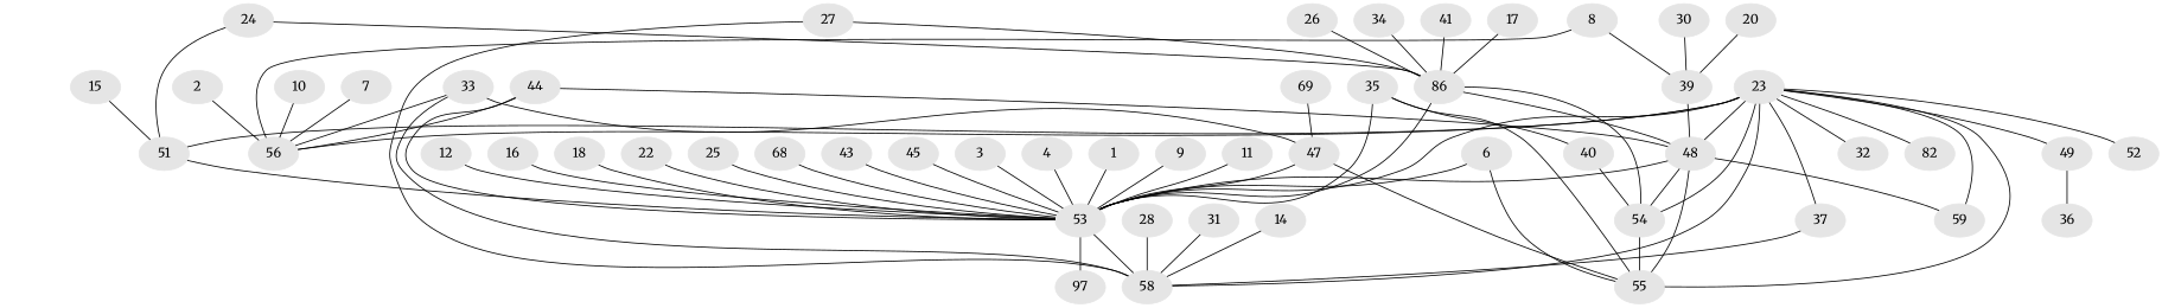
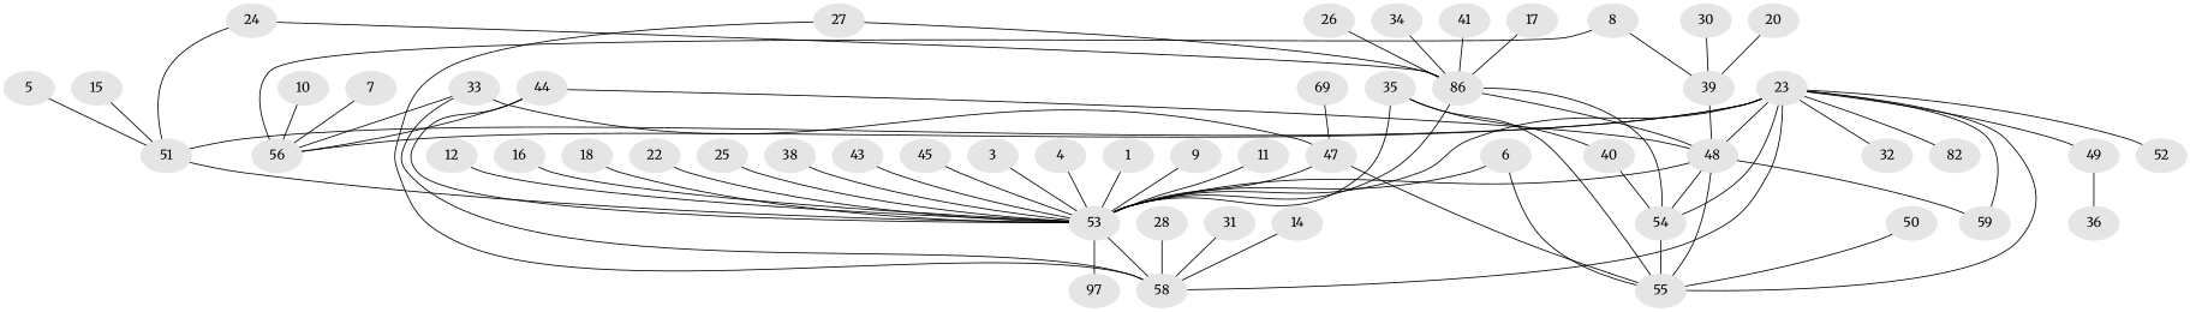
  graph {
    fontname=Merriweather
    node [color=gray90 fontname=Merriweather style=filled]
    edge [fontname=Merriweather weight=1.0]
    1
    53
    58
    n4 [label=97]
-   2
    56
    3
    4
+   5
    51
    6
    55
    7
    8
    39
    48
    9
    10
    11
    12
    54
    59
    14
    15
    16
    n26 [label=86]
    17
    18
    n29 [label=69]
    47
    20
    22
    23
    32
-   37
    n36 [label=82]
    49
    52
    36
    24
    25
    26
    27
    28
    30
    31
    33
    34
    35
    40
-   38 [label=68]
+   38
    41
    43
    44
    45
+   50
    1 -- 53
    53 -- 58 [weight=2.0]
    53 -- n4
-   2 -- 56
    3 -- 53
    4 -- 53
+   5 -- 51
    51 -- 53
    6 -- 53
    6 -- 55
    7 -- 56
    8 -- 56
    8 -- 39
    39 -- 48
    48 -- 53 [weight=2.0]
    48 -- 55
    48 -- 54
    48 -- 59
    9 -- 53
    10 -- 56
    11 -- 53
    12 -- 53
    54 -- 55
    14 -- 58
    15 -- 51
    16 -- 53
    n26 -- 53
    n26 -- 48
    n26 -- 54
    17 -- n26
    18 -- 53
    n29 -- 47
    47 -- 53 [weight=2.0]
    47 -- 55
    20 -- 39
    22 -- 53
    23 -- 53
    23 -- 58
    23 -- 56 [weight=2.0]
    23 -- 51 [weight=2.0]
    23 -- 55
    23 -- 48 [weight=2.0]
    23 -- 54
    23 -- 59
    23 -- 32
-   23 -- 37
    23 -- n36
    23 -- 49
    23 -- 52
-   37 -- 58
    49 -- 36
    24 -- 51
    24 -- n26
    25 -- 53
    26 -- n26
    27 -- 58
    27 -- n26
    28 -- 58
    30 -- 39
    31 -- 58
    33 -- 58
    33 -- 56
    33 -- 47
    34 -- n26
    35 -- 53 [weight=2.0]
    35 -- 55
    35 -- 40
    40 -- 54
    38 -- 53
    41 -- n26
    43 -- 53
    44 -- 53
    44 -- 56
    44 -- 48
    45 -- 53
+   50 -- 55
  }
